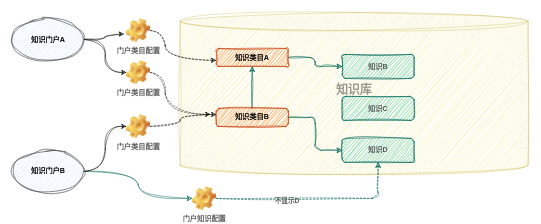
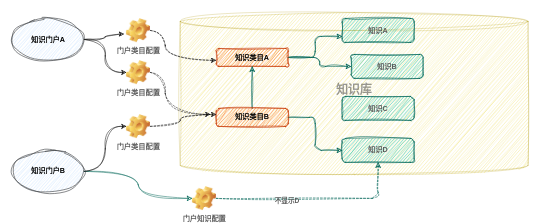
  <mxCell id="0" />
  <mxCell id="1" parent="0" />
  <mxCell id="2" value="&lt;font style=&quot;font-size: 20px;&quot;&gt;知识库&lt;/font&gt;" style="shape=cylinder3;whiteSpace=wrap;html=1;boundedLbl=1;backgroundOutline=1;size=15;labelBackgroundColor=none;fillColor=#e3c800;strokeColor=#B09500;sketch=1;curveFitting=1;jiggle=2;rounded=1;fontStyle=1;opacity=40;fontColor=#000000;spacingBottom=39;textOpacity=40;" vertex="1" parent="1"><mxGeometry x="300" y="20" width="580" height="270" as="geometry" /></mxCell>
  <mxCell id="3" style="edgeStyle=orthogonalEdgeStyle;curved=1;rounded=1;sketch=1;hachureGap=4;jiggle=2;curveFitting=1;orthogonalLoop=1;jettySize=auto;html=1;entryX=-0.1;entryY=0.65;entryDx=0;entryDy=0;entryPerimeter=0;strokeWidth=1;fontFamily=Architects Daughter;fontSource=https%3A%2F%2Ffonts.googleapis.com%2Fcss%3Ffamily%3DArchitects%2BDaughter;fontSize=20;startSize=5;endSize=5;opacity=80;" edge="1" parent="1" source="5" target="23"><mxGeometry relative="1" as="geometry" /></mxCell>
  <mxCell id="4" style="edgeStyle=orthogonalEdgeStyle;curved=1;rounded=1;sketch=1;hachureGap=4;jiggle=2;curveFitting=1;orthogonalLoop=1;jettySize=auto;html=1;entryX=0;entryY=0.5;entryDx=0;entryDy=0;strokeWidth=1;fontFamily=Architects Daughter;fontSource=https%3A%2F%2Ffonts.googleapis.com%2Fcss%3Ffamily%3DArchitects%2BDaughter;fontSize=20;startSize=5;endSize=5;opacity=80;" edge="1" parent="1" source="5" target="25"><mxGeometry relative="1" as="geometry" /></mxCell>
  <mxCell id="5" value="知识门户A" style="ellipse;whiteSpace=wrap;html=1;labelBackgroundColor=none;fillColor=#cce5ff;strokeColor=#36393d;sketch=1;curveFitting=1;jiggle=2;rounded=1;fontStyle=1" vertex="1" parent="1"><mxGeometry x="20" y="30" width="120" height="70" as="geometry" /></mxCell>
  <mxCell id="6" style="rounded=1;orthogonalLoop=1;jettySize=auto;html=1;labelBackgroundColor=none;strokeColor=#006658;fontColor=default;sketch=1;curveFitting=1;jiggle=2;fontStyle=1;edgeStyle=orthogonalEdgeStyle;curved=1;opacity=80;" edge="1" parent="1" source="8" target="21"><mxGeometry relative="1" as="geometry" /></mxCell>
  <mxCell id="7" style="edgeStyle=orthogonalEdgeStyle;curved=1;rounded=1;sketch=1;hachureGap=4;jiggle=2;curveFitting=1;orthogonalLoop=1;jettySize=auto;html=1;entryX=0;entryY=0.5;entryDx=0;entryDy=0;strokeWidth=1;fontFamily=Architects Daughter;fontSource=https%3A%2F%2Ffonts.googleapis.com%2Fcss%3Ffamily%3DArchitects%2BDaughter;fontSize=20;startSize=5;endSize=5;opacity=80;" edge="1" parent="1" source="8" target="27"><mxGeometry relative="1" as="geometry" /></mxCell>
  <mxCell id="8" value="知识门户B" style="ellipse;whiteSpace=wrap;html=1;labelBackgroundColor=none;fillColor=#cce5ff;strokeColor=#36393d;sketch=1;curveFitting=1;jiggle=2;rounded=1;fontStyle=1" vertex="1" parent="1"><mxGeometry x="20" y="250" width="120" height="70" as="geometry" /></mxCell>
+ <mxCell id="9" style="edgeStyle=orthogonalEdgeStyle;rounded=1;orthogonalLoop=1;jettySize=auto;html=1;entryX=0;entryY=0.75;entryDx=0;entryDy=0;labelBackgroundColor=none;strokeColor=#006658;fontColor=default;sketch=1;curveFitting=1;jiggle=2;fontStyle=1" edge="1" parent="1" source="11" target="15"><mxGeometry relative="1" as="geometry" /></mxCell>
  <mxCell id="10" style="edgeStyle=orthogonalEdgeStyle;rounded=1;orthogonalLoop=1;jettySize=auto;html=1;entryX=0;entryY=0.5;entryDx=0;entryDy=0;labelBackgroundColor=none;strokeColor=#006658;fontColor=default;sketch=1;curveFitting=1;jiggle=2;fontStyle=1" edge="1" parent="1" source="11" target="16"><mxGeometry relative="1" as="geometry" /></mxCell>
  <mxCell id="11" value="知识类目A" style="rounded=1;whiteSpace=wrap;html=1;labelBackgroundColor=none;sketch=1;curveFitting=1;jiggle=2;fillColor=#fa6800;fontColor=#000000;strokeColor=#C73500;fontStyle=1" vertex="1" parent="1"><mxGeometry x="360" y="80" width="120" height="30" as="geometry" /></mxCell>
  <mxCell id="12" style="edgeStyle=orthogonalEdgeStyle;rounded=1;orthogonalLoop=1;jettySize=auto;html=1;labelBackgroundColor=none;strokeColor=#006658;fontColor=default;sketch=1;curveFitting=1;jiggle=2;fontStyle=1;" edge="1" parent="1" source="14" target="11"><mxGeometry relative="1" as="geometry" /></mxCell>
  <mxCell id="13" style="edgeStyle=orthogonalEdgeStyle;rounded=1;orthogonalLoop=1;jettySize=auto;html=1;entryX=0;entryY=0.5;entryDx=0;entryDy=0;labelBackgroundColor=none;strokeColor=#006658;fontColor=default;sketch=1;curveFitting=1;jiggle=2;fontStyle=1" edge="1" parent="1" source="14" target="18"><mxGeometry relative="1" as="geometry" /></mxCell>
  <mxCell id="14" value="知识类目B" style="rounded=1;whiteSpace=wrap;html=1;labelBackgroundColor=none;sketch=1;curveFitting=1;jiggle=2;fillColor=#fa6800;fontColor=#000000;strokeColor=#C73500;fontStyle=1" vertex="1" parent="1"><mxGeometry x="360" y="180" width="120" height="30" as="geometry" /></mxCell>
- <mxCell id="16" value="知识B" style="rounded=1;whiteSpace=wrap;html=1;labelBackgroundColor=none;fillColor=#21C0A5;strokeColor=#006658;fontColor=#5C5C5C;sketch=1;curveFitting=1;jiggle=2;fontStyle=1" vertex="1" parent="1"><mxGeometry x="570" y="90" width="120" height="40" as="geometry" /></mxCell>
+ <mxCell id="15" value="知识A" style="rounded=1;whiteSpace=wrap;html=1;labelBackgroundColor=none;fillColor=#21C0A5;strokeColor=#006658;fontColor=#5C5C5C;sketch=1;curveFitting=1;jiggle=2;fontStyle=1" vertex="1" parent="1"><mxGeometry x="570" y="30" width="120" height="40" as="geometry" /></mxCell>
+ <mxCell id="16" value="知识B" style="rounded=1;whiteSpace=wrap;html=1;labelBackgroundColor=none;fillColor=#21C0A5;strokeColor=#006658;fontColor=#5C5C5C;sketch=1;curveFitting=1;jiggle=2;fontStyle=1" vertex="1" parent="1"><mxGeometry x="585" y="90" width="120" height="40" as="geometry" /></mxCell>
  <mxCell id="17" value="知识C" style="rounded=1;whiteSpace=wrap;html=1;labelBackgroundColor=none;fillColor=#21C0A5;strokeColor=#006658;fontColor=#5C5C5C;sketch=1;curveFitting=1;jiggle=2;fontStyle=1" vertex="1" parent="1"><mxGeometry x="570" y="160" width="120" height="40" as="geometry" /></mxCell>
  <mxCell id="18" value="知识D" style="rounded=1;whiteSpace=wrap;html=1;labelBackgroundColor=none;fillColor=#21C0A5;strokeColor=#006658;fontColor=#5C5C5C;sketch=1;curveFitting=1;jiggle=2;fontStyle=1" vertex="1" parent="1"><mxGeometry x="570" y="230" width="120" height="40" as="geometry" /></mxCell>
  <mxCell id="19" style="edgeStyle=orthogonalEdgeStyle;rounded=1;orthogonalLoop=1;jettySize=auto;html=1;entryX=0.5;entryY=1;entryDx=0;entryDy=0;labelBackgroundColor=none;strokeColor=#006658;fontColor=default;sketch=1;curveFitting=1;jiggle=2;fontStyle=1;dashed=1;" edge="1" parent="1" source="21" target="18"><mxGeometry relative="1" as="geometry" /></mxCell>
  <mxCell id="20" value="不显示D" style="edgeLabel;html=1;align=center;verticalAlign=middle;resizable=0;points=[];labelBackgroundColor=none;fontColor=#5C5C5C;sketch=1;curveFitting=1;jiggle=2;rounded=1;fontStyle=1" vertex="1" connectable="0" parent="19"><mxGeometry x="-0.291" y="-4" relative="1" as="geometry"><mxPoint as="offset" /></mxGeometry></mxCell>
  <mxCell id="21" value="门户知识配置" style="shape=image;html=1;verticalLabelPosition=bottom;verticalAlign=top;imageAspect=0;image=img/clipart/Gear_128x128.png;labelBackgroundColor=none;fillColor=#21C0A5;strokeColor=#006658;fontColor=#5C5C5C;sketch=1;curveFitting=1;jiggle=2;rounded=1;fontStyle=1;direction=east;" vertex="1" parent="1"><mxGeometry x="320" y="310" width="40" height="40" as="geometry" /></mxCell>
  <mxCell id="22" style="edgeStyle=orthogonalEdgeStyle;curved=1;rounded=1;sketch=1;hachureGap=4;jiggle=2;curveFitting=1;orthogonalLoop=1;jettySize=auto;html=1;entryX=0.103;entryY=0.296;entryDx=0;entryDy=0;entryPerimeter=0;strokeWidth=1;fontFamily=Architects Daughter;fontSource=https%3A%2F%2Ffonts.googleapis.com%2Fcss%3Ffamily%3DArchitects%2BDaughter;fontSize=20;startSize=5;endSize=5;opacity=80;dashed=1;" edge="1" parent="1" source="23" target="2"><mxGeometry relative="1" as="geometry" /></mxCell>
  <mxCell id="23" value="门户类目配置" style="shape=image;html=1;verticalLabelPosition=bottom;verticalAlign=top;imageAspect=0;image=img/clipart/Gear_128x128.png;labelBackgroundColor=none;fillColor=#21C0A5;strokeColor=#006658;fontColor=#5C5C5C;sketch=1;curveFitting=1;jiggle=2;rounded=1;fontStyle=1" vertex="1" parent="1"><mxGeometry x="210" y="30" width="40" height="40" as="geometry" /></mxCell>
  <mxCell id="24" style="edgeStyle=orthogonalEdgeStyle;curved=1;rounded=1;sketch=1;hachureGap=4;jiggle=2;curveFitting=1;orthogonalLoop=1;jettySize=auto;html=1;entryX=0.103;entryY=0.63;entryDx=0;entryDy=0;entryPerimeter=0;strokeWidth=1;fontFamily=Architects Daughter;fontSource=https%3A%2F%2Ffonts.googleapis.com%2Fcss%3Ffamily%3DArchitects%2BDaughter;fontSize=20;startSize=5;endSize=5;opacity=80;dashed=1;" edge="1" parent="1" source="25" target="2"><mxGeometry relative="1" as="geometry" /></mxCell>
  <mxCell id="25" value="门户类目配置" style="shape=image;html=1;verticalLabelPosition=bottom;verticalAlign=top;imageAspect=0;image=img/clipart/Gear_128x128.png;labelBackgroundColor=none;fillColor=#21C0A5;strokeColor=#006658;fontColor=#5C5C5C;sketch=1;curveFitting=1;jiggle=2;rounded=1;fontStyle=1" vertex="1" parent="1"><mxGeometry x="210" y="100" width="40" height="40" as="geometry" /></mxCell>
  <mxCell id="26" style="edgeStyle=orthogonalEdgeStyle;curved=1;rounded=1;sketch=1;hachureGap=4;jiggle=2;curveFitting=1;orthogonalLoop=1;jettySize=auto;html=1;strokeWidth=1;fontFamily=Architects Daughter;fontSource=https%3A%2F%2Ffonts.googleapis.com%2Fcss%3Ffamily%3DArchitects%2BDaughter;fontSize=20;startSize=5;endSize=5;opacity=80;dashed=1;" edge="1" parent="1" source="27"><mxGeometry relative="1" as="geometry"><mxPoint x="350" y="190" as="targetPoint" /></mxGeometry></mxCell>
  <mxCell id="27" value="门户类目配置" style="shape=image;html=1;verticalLabelPosition=bottom;verticalAlign=top;imageAspect=0;image=img/clipart/Gear_128x128.png;labelBackgroundColor=none;fillColor=#21C0A5;strokeColor=#006658;fontColor=#5C5C5C;sketch=1;curveFitting=1;jiggle=2;rounded=1;fontStyle=1" vertex="1" parent="1"><mxGeometry x="210" y="190" width="40" height="40" as="geometry" /></mxCell>
